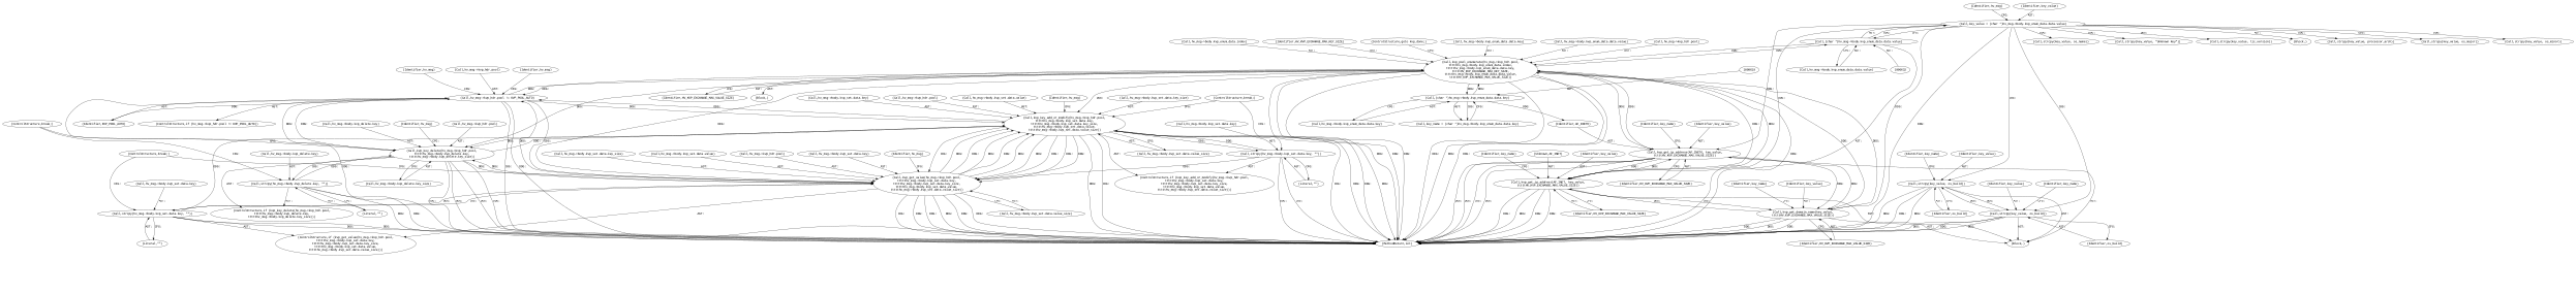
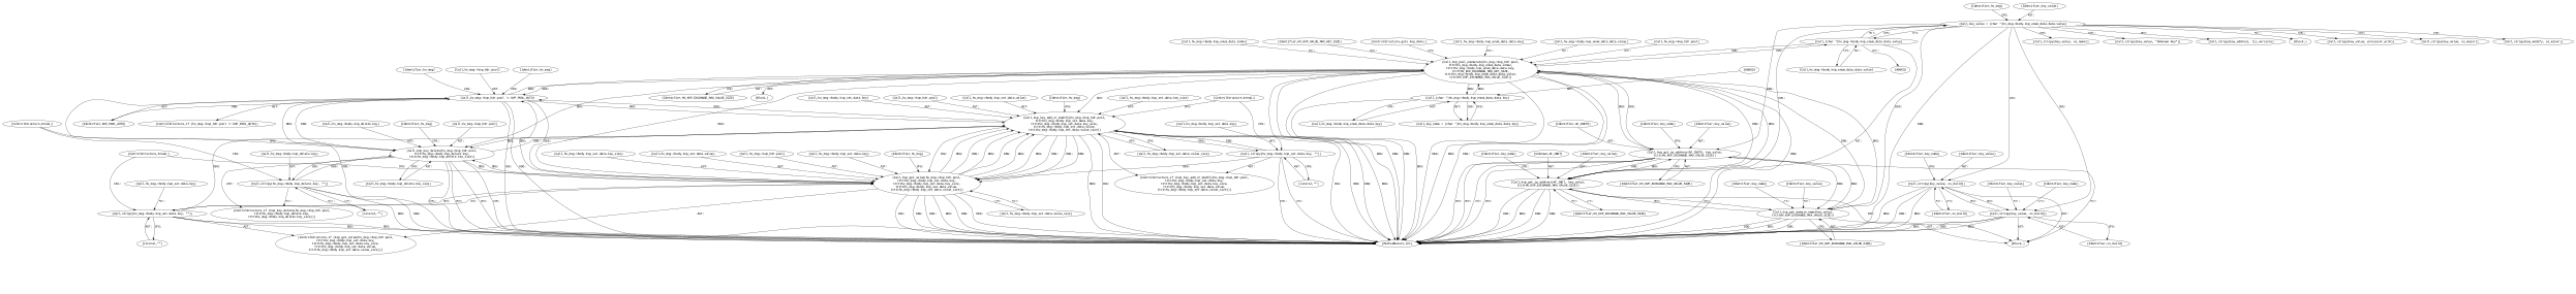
  digraph {
    fontname="Liberation Mono"
    node [fontname="Liberation Mono"]
    edge [fontname="Liberation Mono"]
    n1 [label="(Call,strcpy(key_value, os_build))"]
    n2 [label="(Call,strcpy(key_value, os_build))"]
    n3 [label="(MethodReturn,int)"]
    n4 [label="(Identifier,os_build)"]
    n5 [label="(Block,)"]
    n6 [label="(Identifier,os_build)"]
    n7 [label="(Call,key_value = (char *)hv_msg->body.kvp_enum_data.data.value)"]
    n8 [label="(Call,(char *)hv_msg->body.kvp_enum_data.data.value)"]
    n9 [label="(Call,kvp_get_ip_address(AF_INET6, key_value,\n\t\t\t\t\tHV_KVP_EXCHANGE_MAX_VALUE_SIZE))"]
    n10 [label="(Call,kvp_get_ip_address(AF_INET, key_value,\n\t\t\t\t\tHV_KVP_EXCHANGE_MAX_VALUE_SIZE))"]
    n11 [label="(Call,kvp_get_domain_name(key_value,\n\t\t\t\t\tHV_KVP_EXCHANGE_MAX_VALUE_SIZE))"]
    n12 [label="(Call,strcpy(key_value, os_name))"]
    n13 [label="(Call,strcpy(key_value, \"Unknown Key\"))"]
-   n14 [label="(Call,strcpy(key_value, lic_version))"]
+   n14 [label="(Call,strcpy(key_address, lic_version))"]
    n15 [label="(Block,)"]
    n16 [label="(Call,strcpy(key_value, processor_arch))"]
    n17 [label="(Call,strcpy(key_value, os_major))"]
-   n18 [label="(Call,strcpy(key_value, os_minor))"]
+   n18 [label="(Call,strcpy(key_modify, os_minor))"]
    n19 [label="(Call,kvp_pool_enumerate(hv_msg->kvp_hdr.pool,\n\t\t\t\t\thv_msg->body.kvp_enum_data.index,\n\t\t\t\t\thv_msg->body.kvp_enum_data.data.key,\n\t\t\t\t\tHV_KVP_EXCHANGE_MAX_KEY_SIZE,\n\t\t\t\t\thv_msg->body.kvp_enum_data.data.value,\n\t\t\t\t\tHV_KVP_EXCHANGE_MAX_VALUE_SIZE))"]
    n20 [label="(Call,hv_msg->body.kvp_enum_data.data.value)"]
    n21 [label="(Identifier,HV_KVP_EXCHANGE_MAX_VALUE_SIZE)"]
    n22 [label="(Identifier,HV_KVP_EXCHANGE_MAX_VALUE_SIZE)"]
    n23 [label="(Identifier,HV_KVP_EXCHANGE_MAX_VALUE_SIZE)"]
    n24 [label="(Call,hv_msg->kvp_hdr.pool != KVP_POOL_AUTO)"]
    n25 [label="(Call,kvp_key_add_or_modify(hv_msg->kvp_hdr.pool,\n\t\t\t\t\thv_msg->body.kvp_set.data.key,\n\t\t\t\t\thv_msg->body.kvp_set.data.key_size,\n\t\t\t\t\thv_msg->body.kvp_set.data.value,\n\t\t\t\t\thv_msg->body.kvp_set.data.value_size))"]
    n26 [label="(Call,kvp_key_delete(hv_msg->kvp_hdr.pool,\n\t\t\t\t\thv_msg->body.kvp_delete.key,\n\t\t\t\t\thv_msg->body.kvp_delete.key_size))"]
    n27 [label="(Call,kvp_get_value(hv_msg->kvp_hdr.pool,\n\t\t\t\t\thv_msg->body.kvp_set.data.key,\n\t\t\t\t\thv_msg->body.kvp_set.data.key_size,\n\t\t\t\t\thv_msg->body.kvp_set.data.value,\n\t\t\t\t\thv_msg->body.kvp_set.data.value_size))"]
    n28 [label="(Call,(char *)hv_msg->body.kvp_enum_data.data.key)"]
    n29 [label="(Identifier,HV_KVP_EXCHANGE_MAX_VALUE_SIZE)"]
    n30 [label="(Block,)"]
    n31 [label="(Identifier,KVP_POOL_AUTO)"]
    n32 [label="(ControlStructure,if (hv_msg->kvp_hdr.pool != KVP_POOL_AUTO))"]
    n33 [label="(Call,strcpy(hv_msg->body.kvp_set.data.key, \"\"))"]
    n34 [label="(ControlStructure,if (kvp_key_add_or_modify(hv_msg->kvp_hdr.pool,\n\t\t\t\t\thv_msg->body.kvp_set.data.key,\n\t\t\t\t\thv_msg->body.kvp_set.data.key_size,\n\t\t\t\t\thv_msg->body.kvp_set.data.value,\n\t\t\t\t\thv_msg->body.kvp_set.data.value_size)))"]
    n35 [label="(Call,hv_msg->body.kvp_set.data.value_size)"]
    n36 [label="(Call,strcpy(hv_msg->body.kvp_delete.key, \"\"))"]
    n37 [label="(Call,hv_msg->body.kvp_delete.key_size)"]
    n38 [label="(ControlStructure,if (kvp_key_delete(hv_msg->kvp_hdr.pool,\n\t\t\t\t\thv_msg->body.kvp_delete.key,\n\t\t\t\t\thv_msg->body.kvp_delete.key_size)))"]
    n39 [label="(Call,strcpy(hv_msg->body.kvp_set.data.key, \"\"))"]
    n40 [label="(ControlStructure,if (kvp_get_value(hv_msg->kvp_hdr.pool,\n\t\t\t\t\thv_msg->body.kvp_set.data.key,\n\t\t\t\t\thv_msg->body.kvp_set.data.key_size,\n\t\t\t\t\thv_msg->body.kvp_set.data.value,\n\t\t\t\t\thv_msg->body.kvp_set.data.value_size)))"]
    n41 [label="(Call,hv_msg->body.kvp_set.data.value_size)"]
    n42 [label="(Call,key_name = (char *)hv_msg->body.kvp_enum_data.data.key)"]
    n43 [label="(Call,hv_msg->body.kvp_enum_data.data.key)"]
    n44 [label="(Literal,\"\")"]
    n45 [label="(Literal,\"\")"]
    n46 [label="(Literal,\"\")"]
    n47 [label="(Call,hv_msg->body.kvp_set.data.key_size)"]
    n48 [label="(Call,hv_msg->body.kvp_enum_data.index)"]
    n49 [label="(Identifier,key_value)"]
-   n50 [label="(Identifier,HV_KVP_EXCHANGE_MAX_KEY_SIZE)"]
+   n50 [label="(Identifier,HV_KVP_VALUE_MAX_KEY_SIZE)"]
    n51 [label="(ControlStructure,break;)"]
    n52 [label="(Identifier,hv_msg)"]
    n53 [label="(ControlStructure,goto kvp_done;)"]
    n54 [label="(Identifier,key_value)"]
    n55 [label="(Identifier,hv_msg)"]
    n56 [label="(ControlStructure,break;)"]
    n57 [label="(Identifier,AF_INET6)"]
    n58 [label="(Call,hv_msg->body.kvp_enum_data.data.key)"]
    n59 [label="(Identifier,key_name)"]
    n60 [label="(Call,hv_msg->body.kvp_set.data.value)"]
    n61 [label="(Identifier,hv_msg)"]
    n62 [label="(Identifier,key_name)"]
    n63 [label="(ControlStructure,break;)"]
    n64 [label="(Call,hv_msg->kvp_hdr.pool)"]
    n65 [label="(Identifier,hv_msg)"]
    n66 [label="(Call,hv_msg->body.kvp_set.data.key_size)"]
    n67 [label="(Identifier,key_name)"]
    n68 [label="(Identifier,key_name)"]
    n69 [label="(Identifier,key_value)"]
    n70 [label="(Call,hv_msg->body.kvp_set.data.key)"]
    n71 [label="(Unknown,AF_INET)"]
    n72 [label="(Call,hv_msg->kvp_hdr.pool)"]
    n73 [label="(Identifier,key_value)"]
    n74 [label="(Call,hv_msg->body.kvp_enum_data.data.value)"]
    n75 [label="(Call,hv_msg->body.kvp_set.data.key)"]
    n76 [label="(Call,hv_msg->kvp_hdr.pool)"]
    n77 [label="(Call,hv_msg->kvp_hdr.pool)"]
    n78 [label="(Call,hv_msg->kvp_hdr.pool)"]
    n79 [label="(Call,hv_msg->body.kvp_set.data.key)"]
    n80 [label="(Call,hv_msg->body.kvp_set.data.key)"]
    n81 [label="(Identifier,hv_msg)"]
    n82 [label="(Identifier,hv_msg)"]
    n83 [label="(Call,hv_msg->body.kvp_delete.key)"]
    n84 [label="(Call,hv_msg->body.kvp_delete.key)"]
    n85 [label="(Call,hv_msg->body.kvp_set.data.value)"]
    n86 [label="(Identifier,key_value)"]
    n87 [label="(Identifier,key_name)"]
    n88 [label="(Identifier,key_value)"]
    1000632
    1000619
    n1 -> n2 [label="DDG: "]
    n1 -> n3 [label="DDG: "]
    n1 -> n3 [label="DDG: "]
    n1 -> n3 [label="DDG: "]
    n1 -> n4 [label="CFG: "]
    n1 -> n5 [label="AST: "]
    n2 -> n1 [label="DDG: "]
    n2 -> n3 [label="DDG: "]
    n2 -> n3 [label="DDG: "]
    n2 -> n3 [label="DDG: "]
    n2 -> n5 [label="AST: "]
    n2 -> n6 [label="CFG: "]
    n4 -> n1 [label="AST: "]
    n6 -> n2 [label="AST: "]
    n7 -> n1 [label="DDG: "]
    n7 -> n2 [label="DDG: "]
    n7 -> n3 [label="DDG: "]
    n7 -> n8 [label="CFG: "]
    n7 -> n9 [label="DDG: "]
    n7 -> n10 [label="DDG: "]
    n7 -> n11 [label="DDG: "]
    n7 -> n12 [label="DDG: "]
    n7 -> n13 [label="DDG: "]
    n7 -> n14 [label="DDG: "]
    n7 -> n15 [label="AST: "]
    n7 -> n16 [label="DDG: "]
    n7 -> n17 [label="DDG: "]
    n7 -> n18 [label="DDG: "]
    n8 -> n3 [label="AST: "]
    n8 -> n7 [label="AST: "]
    n8 -> n7 [label="DDG: "]
    n8 -> n19 [label="DDG: "]
    n8 -> n20 [label="CFG: "]
    n9 -> n3 [label="DDG: "]
    n9 -> n3 [label="DDG: "]
    n9 -> n3 [label="DDG: "]
    n9 -> n3 [label="DDG: "]
    n9 -> n5 [label="AST: "]
    n9 -> n10 [label="DDG: "]
    n9 -> n11 [label="DDG: "]
    n9 -> n19 [label="DDG: "]
    n9 -> n21 [label="CFG: "]
    n10 -> n3 [label="DDG: "]
    n10 -> n3 [label="DDG: "]
    n10 -> n3 [label="DDG: "]
    n10 -> n3 [label="DDG: "]
    n10 -> n5 [label="AST: "]
    n10 -> n9 [label="DDG: "]
    n10 -> n11 [label="DDG: "]
    n10 -> n19 [label="DDG: "]
    n10 -> n22 [label="CFG: "]
    n11 -> n3 [label="DDG: "]
    n11 -> n3 [label="DDG: "]
    n11 -> n3 [label="DDG: "]
    n11 -> n5 [label="AST: "]
    n11 -> n9 [label="DDG: "]
    n11 -> n10 [label="DDG: "]
    n11 -> n19 [label="DDG: "]
    n11 -> n23 [label="CFG: "]
    n19 -> n3 [label="DDG: "]
    n19 -> n3 [label="DDG: "]
    n19 -> n3 [label="DDG: "]
    n19 -> n3 [label="DDG: "]
    n19 -> n3 [label="DDG: "]
    n19 -> n3 [label="DDG: "]
    n19 -> n3 [label="DDG: "]
    n19 -> n8 [label="DDG: "]
    n19 -> n9 [label="DDG: "]
    n19 -> n10 [label="DDG: "]
    n19 -> n11 [label="DDG: "]
    n19 -> n24 [label="DDG: "]
    n19 -> n25 [label="DDG: "]
    n19 -> n26 [label="DDG: "]
    n19 -> n27 [label="DDG: "]
    n19 -> n28 [label="DDG: "]
    n19 -> n29 [label="CFG: "]
    n19 -> n30 [label="AST: "]
    n20 -> n8 [label="AST: "]
    n21 -> n9 [label="AST: "]
    n22 -> n10 [label="AST: "]
    n23 -> n11 [label="AST: "]
    n24 -> n3 [label="DDG: "]
    n24 -> n3 [label="DDG: "]
    n24 -> n3 [label="DDG: "]
    n24 -> n19 [label="DDG: "]
    n24 -> n25 [label="DDG: "]
    n24 -> n26 [label="DDG: "]
    n24 -> n27 [label="DDG: "]
    n24 -> n31 [label="AST: "]
    n24 -> n32 [label="AST: "]
    n25 -> n3 [label="DDG: "]
    n25 -> n3 [label="DDG: "]
    n25 -> n3 [label="DDG: "]
    n25 -> n3 [label="DDG: "]
    n25 -> n3 [label="DDG: "]
    n25 -> n3 [label="DDG: "]
    n25 -> n24 [label="DDG: "]
    n25 -> n26 [label="DDG: "]
    n25 -> n27 [label="DDG: "]
    n25 -> n27 [label="DDG: "]
    n25 -> n27 [label="DDG: "]
    n25 -> n27 [label="DDG: "]
    n25 -> n27 [label="DDG: "]
    n25 -> n33 [label="DDG: "]
    n25 -> n34 [label="AST: "]
    n25 -> n35 [label="CFG: "]
    n26 -> n3 [label="DDG: "]
    n26 -> n3 [label="DDG: "]
    n26 -> n3 [label="DDG: "]
    n26 -> n3 [label="DDG: "]
    n26 -> n24 [label="DDG: "]
    n26 -> n25 [label="DDG: "]
    n26 -> n27 [label="DDG: "]
    n26 -> n36 [label="DDG: "]
    n26 -> n37 [label="CFG: "]
    n26 -> n38 [label="AST: "]
    n27 -> n3 [label="DDG: "]
    n27 -> n3 [label="DDG: "]
    n27 -> n3 [label="DDG: "]
    n27 -> n3 [label="DDG: "]
    n27 -> n3 [label="DDG: "]
    n27 -> n3 [label="DDG: "]
    n27 -> n24 [label="DDG: "]
    n27 -> n25 [label="DDG: "]
    n27 -> n25 [label="DDG: "]
    n27 -> n25 [label="DDG: "]
    n27 -> n25 [label="DDG: "]
    n27 -> n25 [label="DDG: "]
    n27 -> n26 [label="DDG: "]
    n27 -> n39 [label="DDG: "]
    n27 -> n40 [label="AST: "]
    n27 -> n41 [label="CFG: "]
-   n28 -> n57 [label="DDG: "]
+   n28 -> n3 [label="DDG: "]
    n28 -> n19 [label="DDG: "]
    n28 -> n42 [label="AST: "]
    n28 -> n42 [label="DDG: "]
    n28 -> n43 [label="CFG: "]
    n29 -> n19 [label="AST: "]
    n31 -> n24 [label="DDG: "]
    n33 -> n3 [label="DDG: "]
    n33 -> n3 [label="DDG: "]
    n33 -> n25 [label="DDG: "]
    n33 -> n27 [label="DDG: "]
    n33 -> n34 [label="AST: "]
    n33 -> n44 [label="CFG: "]
    n35 -> n25 [label="AST: "]
    n36 -> n3 [label="DDG: "]
    n36 -> n3 [label="DDG: "]
    n36 -> n26 [label="DDG: "]
    n36 -> n38 [label="AST: "]
    n36 -> n45 [label="CFG: "]
    n37 -> n26 [label="AST: "]
    n39 -> n3 [label="DDG: "]
    n39 -> n3 [label="DDG: "]
    n39 -> n25 [label="DDG: "]
    n39 -> n27 [label="DDG: "]
    n39 -> n40 [label="AST: "]
    n39 -> n46 [label="CFG: "]
    n41 -> n27 [label="AST: "]
    n42 -> n28 [label="CFG: "]
    n43 -> n28 [label="AST: "]
    n44 -> n33 [label="AST: "]
    n45 -> n36 [label="AST: "]
    n46 -> n39 [label="AST: "]
    n47 -> n27 [label="AST: "]
    n48 -> n19 [label="AST: "]
    n49 -> n10 [label="AST: "]
    n50 -> n19 [label="AST: "]
    n51 -> n25 [label="CFG: "]
    n51 -> n33 [label="CFG: "]
    n52 -> n7 [label="CFG: "]
    n53 -> n19 [label="CFG: "]
    n54 -> n7 [label="AST: "]
    n55 -> n24 [label="CFG: "]
    n56 -> n27 [label="CFG: "]
    n56 -> n39 [label="CFG: "]
    n57 -> n9 [label="AST: "]
    n58 -> n19 [label="AST: "]
    n59 -> n11 [label="CFG: "]
    n60 -> n27 [label="AST: "]
    n61 -> n25 [label="CFG: "]
    n62 -> n1 [label="CFG: "]
    n63 -> n26 [label="CFG: "]
    n63 -> n36 [label="CFG: "]
    n64 -> n24 [label="AST: "]
    n65 -> n26 [label="CFG: "]
    n66 -> n25 [label="AST: "]
    n67 -> n10 [label="CFG: "]
    n68 -> n9 [label="CFG: "]
    n69 -> n1 [label="AST: "]
    n70 -> n39 [label="AST: "]
    n71 -> n10 [label="AST: "]
    n72 -> n26 [label="AST: "]
    n73 -> n2 [label="AST: "]
    n74 -> n19 [label="AST: "]
    n75 -> n25 [label="AST: "]
    n76 -> n19 [label="AST: "]
    n77 -> n25 [label="AST: "]
    n78 -> n27 [label="AST: "]
    n79 -> n33 [label="AST: "]
    n80 -> n27 [label="AST: "]
    n81 -> n24 [label="CFG: "]
    n82 -> n27 [label="CFG: "]
    n83 -> n26 [label="AST: "]
    n84 -> n36 [label="AST: "]
    n85 -> n25 [label="AST: "]
    n86 -> n11 [label="AST: "]
    n87 -> n2 [label="CFG: "]
    n88 -> n9 [label="AST: "]
-   1000632 -> n8 [label="AST: "]
+   n8 -> 1000632 [label="AST: "]
    1000619 -> n28 [label="AST: "]
  }
